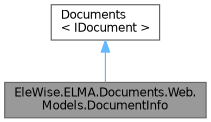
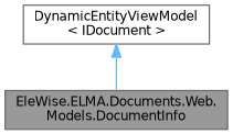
  digraph {
    node [color=gray40 fontname=Helvetica fontsize=10 shape=box style=filled]
    n1 [fillcolor=grey60 fontcolor=black height=0.2 label="EleWise.ELMA.Documents.Web.\lModels.DocumentInfo" width=0.4]
-   n2 [fillcolor=white height=0.2 label="Documents\l\< IDocument \>" width=0.4]
+   n2 [fillcolor=white height=0.2 label="DynamicEntityViewModel\l\< IDocument \>" width=0.4]
    n2 -> n1 [color=steelblue1 dir=back fontname=Helvetica fontsize=10 labelfontname=Helvetica labelfontsize=10 style=solid]
  }
